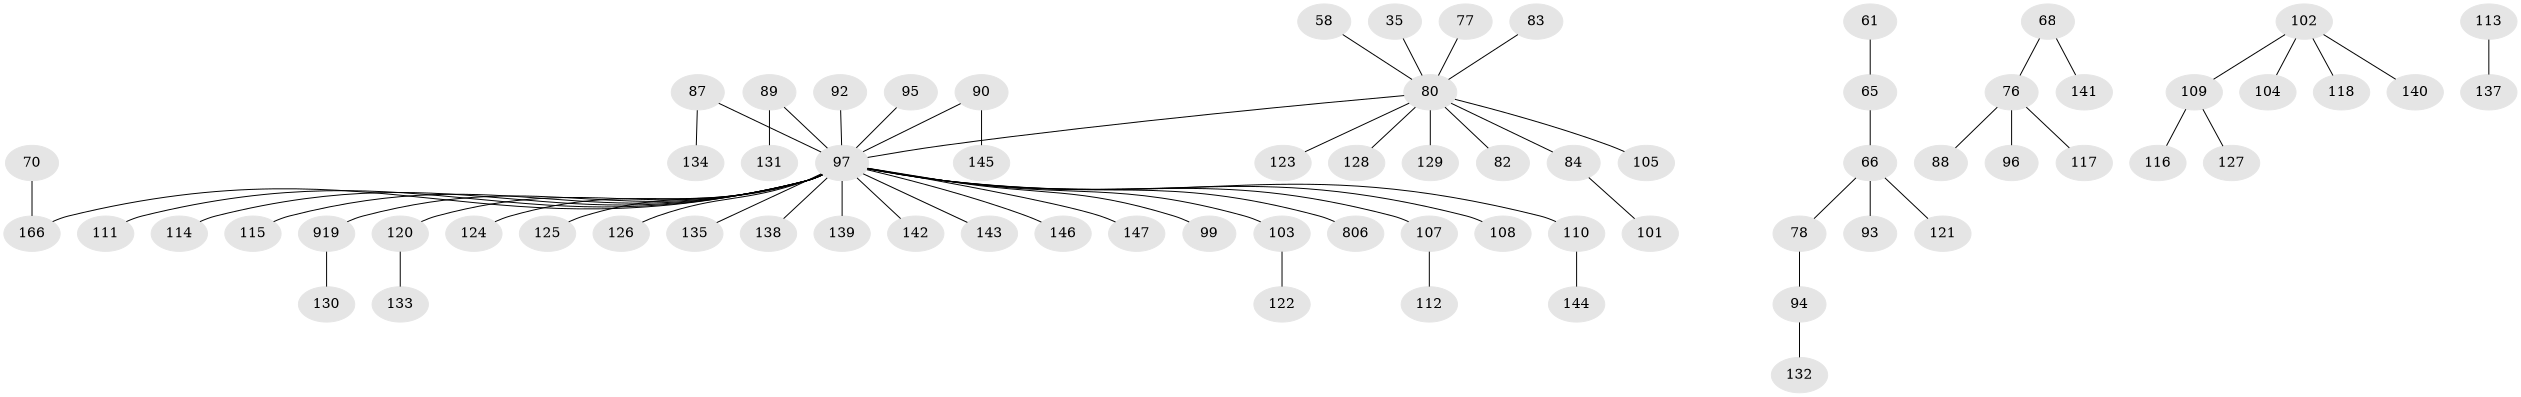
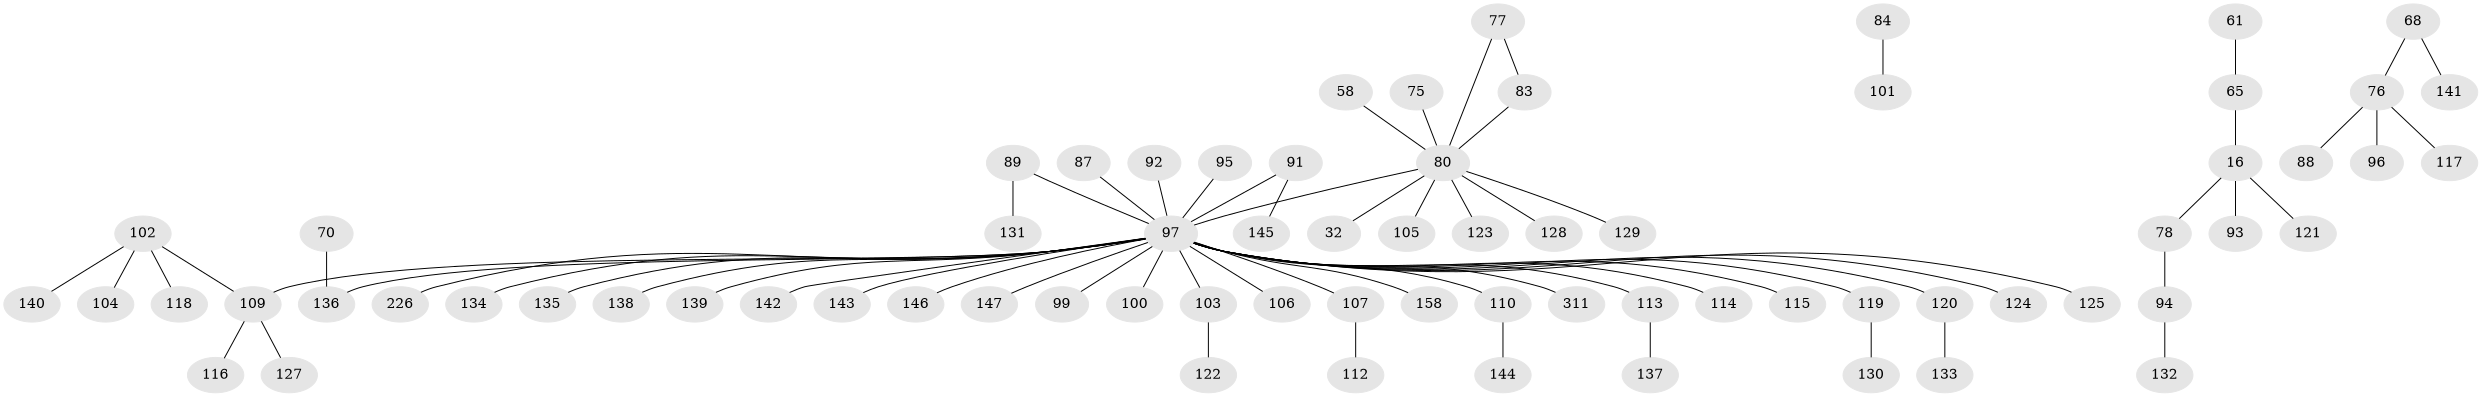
  graph {
    node [color=gray90 style=filled]
    80 [super="+6+38+67+69+51"]
-   82
+   82 [label=32]
    84
    97 [super="+72+63+42+91+64+71+59+49+74+96+56+60+73+79+81+85+86"]
    105
    123
    128
    129
    58
    61
    65
-   66
+   66 [label=16]
    78
    93
    121
    94
    68 [super="+62"]
    76 [super="+54"]
    141
    88
    n21 [label=96]
    117
-   136 [super="+31" label=166]
+   136 [super="+31"]
    70
-   75 [label=35]
+   75
    109 [super="+3"]
    116
    127
    77
    83
    132
    101
    99
+   100
    103
-   106 [label=806]
+   106
    107
-   108
+   108 [label=158]
    110
-   111
+   111 [label=311]
    113
    114
    115
-   119 [label=919]
+   119
    120
    124
    125
-   126
+   126 [label=226]
    134
    135
    138
    139
    142
    143
    146
    147
    87
    89
    131
-   90
+   90 [label=91]
    145
    92
    95
    122
    112
    144
    137
    130
    133
    102 [super="+55"]
    104
    118
    140
    80 -- 82
-   80 -- 84
    80 -- 97
    80 -- 105
    80 -- 123
    80 -- 128
    80 -- 129
    84 -- 101
    97 -- 136
+   97 -- 109
    97 -- 99
+   97 -- 100
    97 -- 103
    97 -- 106
    97 -- 107
    97 -- 108
    97 -- 110
    97 -- 111
+   97 -- 113
    97 -- 114
    97 -- 115
    97 -- 119
    97 -- 120
    97 -- 124
    97 -- 125
    97 -- 126
-   87 -- 134
+   97 -- 134
    97 -- 135
    97 -- 138
    97 -- 139
    97 -- 142
    97 -- 143
    97 -- 146
    97 -- 147
    58 -- 80
    61 -- 65
    65 -- 66
    66 -- 78
    66 -- 93
    66 -- 121
    78 -- 94
    94 -- 132
    68 -- 76
    68 -- 141
    76 -- 88
    76 -- n21
    76 -- 117
    70 -- 136
    75 -- 80
    109 -- 116
    109 -- 127
    77 -- 80
+   77 -- 83
    83 -- 80
    103 -- 122
    107 -- 112
    110 -- 144
    113 -- 137
    119 -- 130
    120 -- 133
    87 -- 97
    89 -- 97
    89 -- 131
    90 -- 97
    90 -- 145
    92 -- 97
    95 -- 97
    102 -- 109
    102 -- 104
    102 -- 118
    102 -- 140
  }
